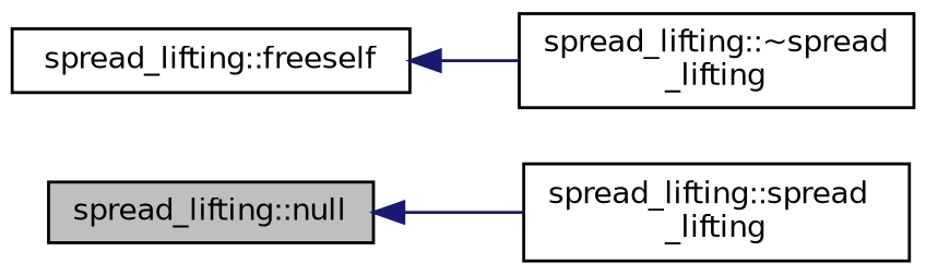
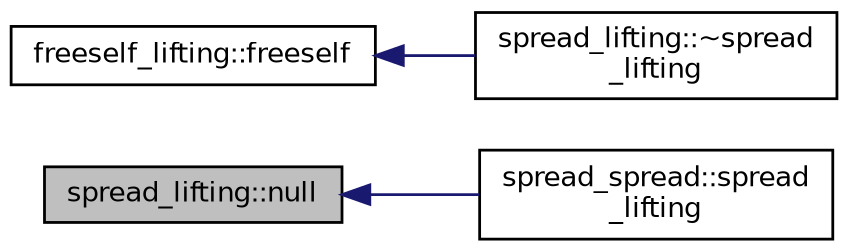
  digraph {
    rankdir=LR
    node [color=black fillcolor=white fontname=Helvetica fontsize=10 shape=record style=filled]
    edge [color=midnightblue dir=back fontname=Helvetica fontsize=10 labelfontname=Helvetica labelfontsize=10 style=solid]
    n1 [fillcolor=grey75 fontcolor=black height=0.2 label="spread_lifting::null" width=0.4]
-   n2 [height=0.2 label="spread_lifting::spread\l_lifting" width=0.4]
-   n3 [height=0.2 label="spread_lifting::freeself" width=0.4]
+   n2 [height=0.2 label="spread_spread::spread\l_lifting" width=0.4]
+   n3 [height=0.2 label="freeself_lifting::freeself" width=0.4]
    n4 [height=0.2 label="spread_lifting::~spread\l_lifting" width=0.4]
    n1 -> n2
    n3 -> n4
  }
